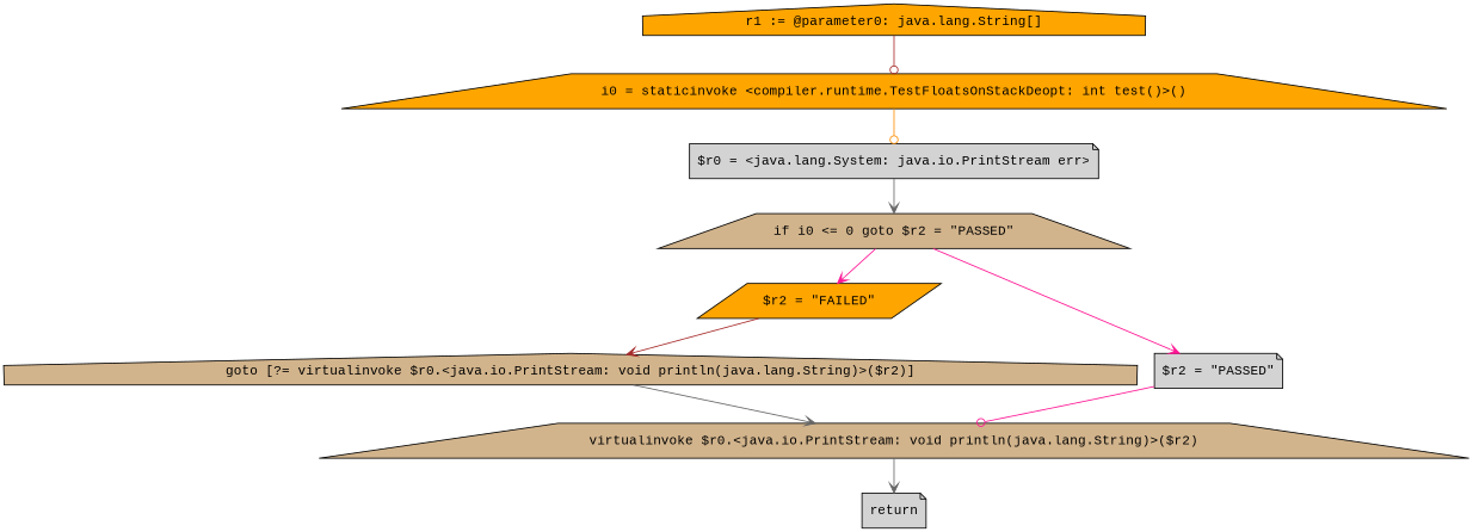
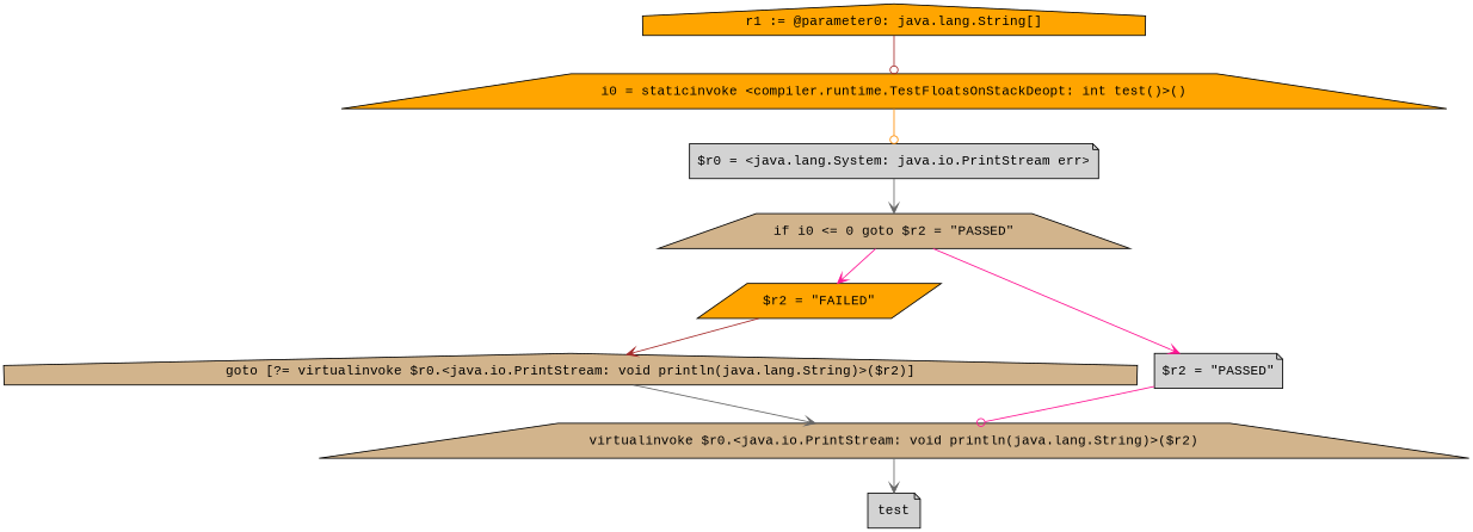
  digraph {
    fontname="Liberation Mono"
    node [style=filled fillcolor=orange shape=trapezium fontname="Liberation Mono"]
    edge [color=gray40 arrowhead=vee fontname="Liberation Mono"]
    "r1 := @parameter0: java.lang.String[]" [shape=house]
    "i0 = staticinvoke <compiler.runtime.TestFloatsOnStackDeopt: int test()>()"
    "$r0 = <java.lang.System: java.io.PrintStream err>" [fillcolor=lightgrey shape=note]
    "if i0 <= 0 goto $r2 = \"PASSED\"" [fillcolor=tan]
    "$r2 = \"FAILED\"" [shape=parallelogram]
    "$r2 = \"PASSED\"" [fillcolor=lightgrey shape=note]
    "goto [?= virtualinvoke $r0.<java.io.PrintStream: void println(java.lang.String)>($r2)]" [fillcolor=tan shape=house]
    "virtualinvoke $r0.<java.io.PrintStream: void println(java.lang.String)>($r2)" [fillcolor=tan]
-   return [fillcolor=lightgrey shape=note]
+   return [fillcolor=lightgrey shape=note label=test]
    "r1 := @parameter0: java.lang.String[]" -> "i0 = staticinvoke <compiler.runtime.TestFloatsOnStackDeopt: int test()>()" [color=brown arrowhead=odot]
    "i0 = staticinvoke <compiler.runtime.TestFloatsOnStackDeopt: int test()>()" -> "$r0 = <java.lang.System: java.io.PrintStream err>" [color=darkorange arrowhead=odot]
    "$r0 = <java.lang.System: java.io.PrintStream err>" -> "if i0 <= 0 goto $r2 = \"PASSED\""
    "if i0 <= 0 goto $r2 = \"PASSED\"" -> "$r2 = \"FAILED\"" [color=deeppink]
    "if i0 <= 0 goto $r2 = \"PASSED\"" -> "$r2 = \"PASSED\"" [color=deeppink]
    "$r2 = \"FAILED\"" -> "goto [?= virtualinvoke $r0.<java.io.PrintStream: void println(java.lang.String)>($r2)]" [color=brown]
    "$r2 = \"PASSED\"" -> "virtualinvoke $r0.<java.io.PrintStream: void println(java.lang.String)>($r2)" [color=deeppink arrowhead=odot]
    "goto [?= virtualinvoke $r0.<java.io.PrintStream: void println(java.lang.String)>($r2)]" -> "virtualinvoke $r0.<java.io.PrintStream: void println(java.lang.String)>($r2)"
    "virtualinvoke $r0.<java.io.PrintStream: void println(java.lang.String)>($r2)" -> return
  }
